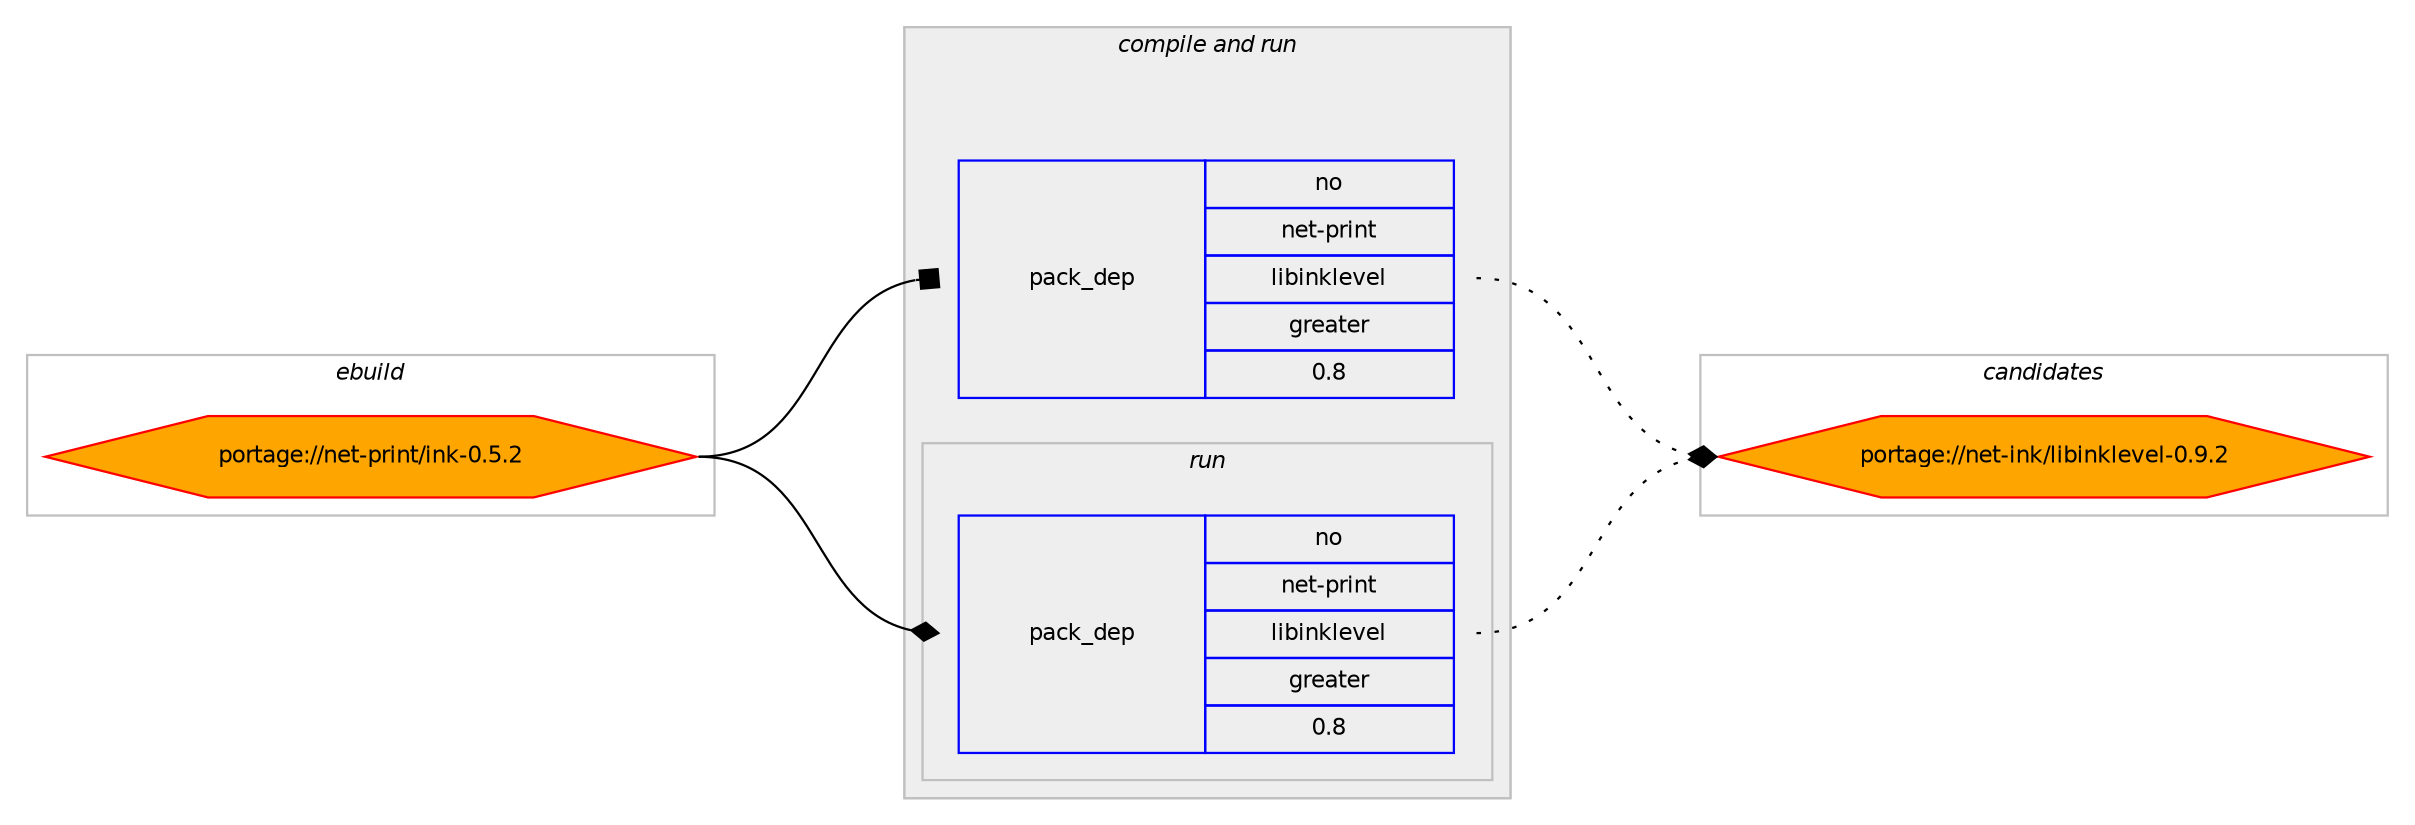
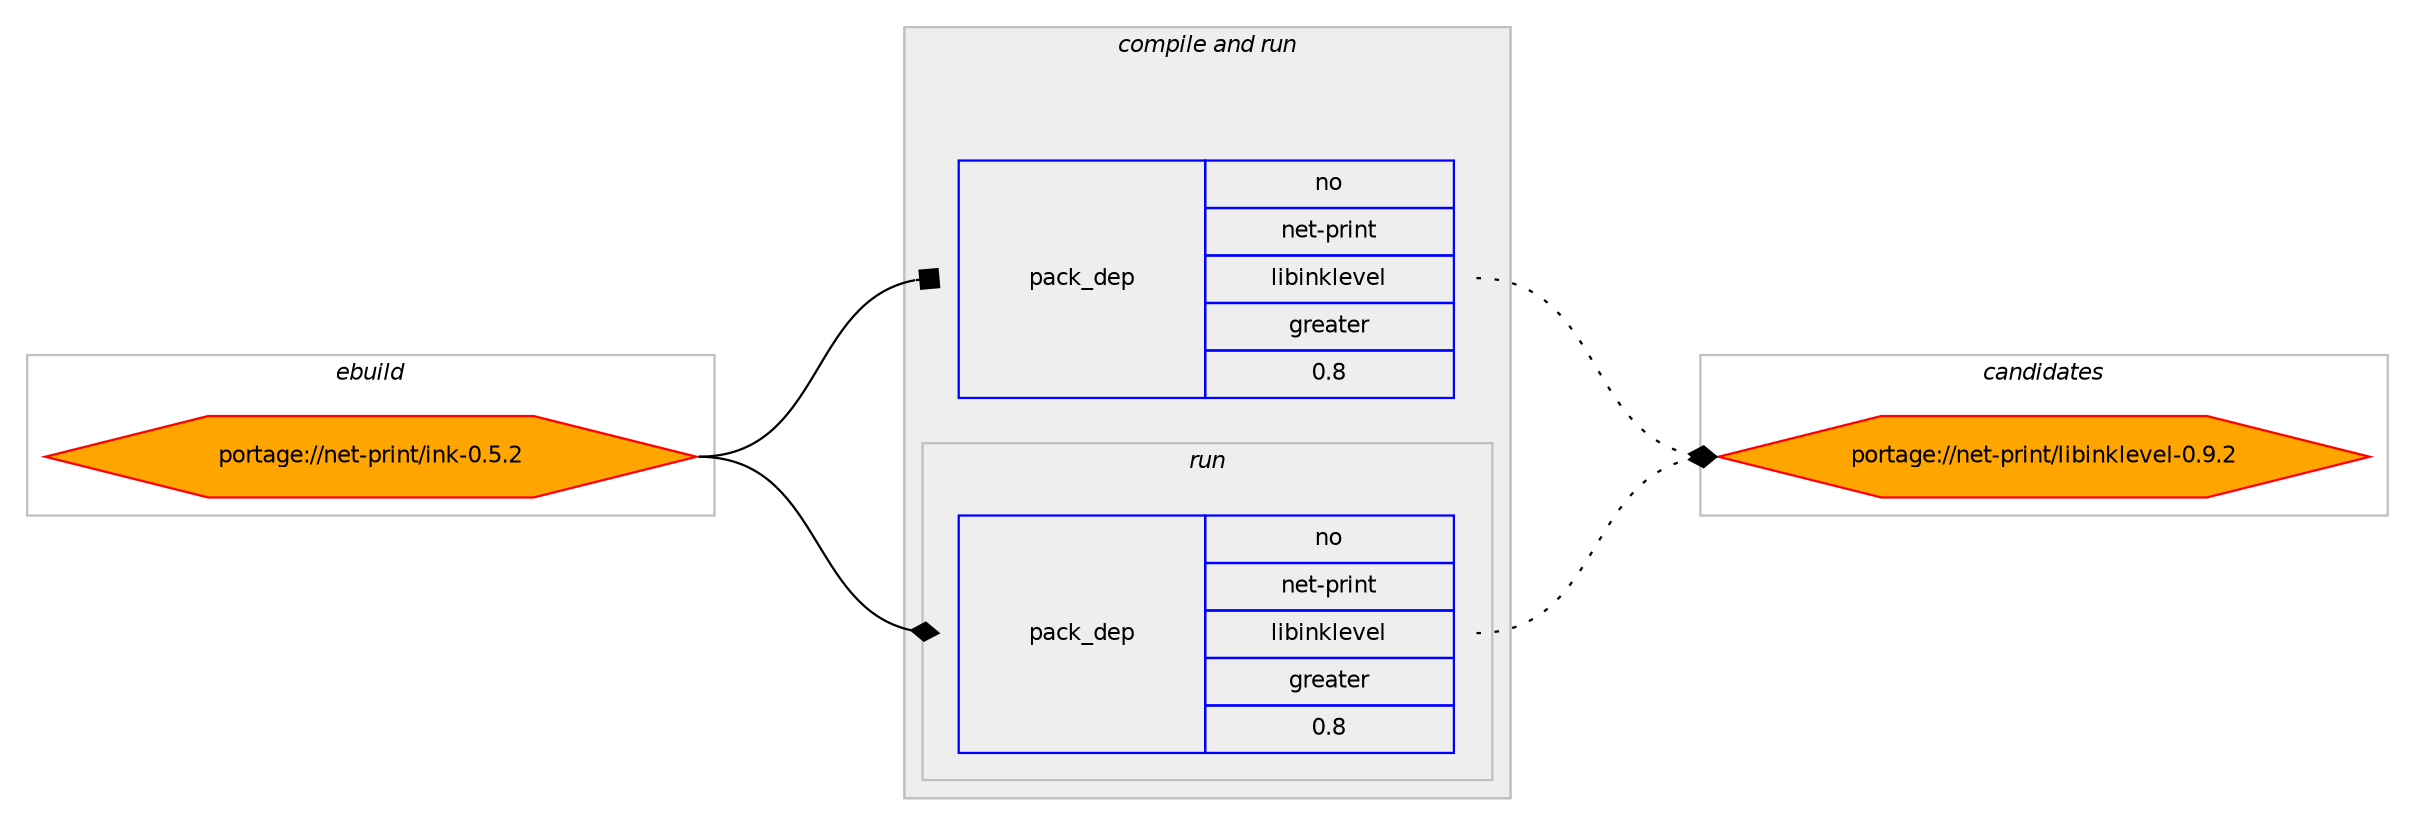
  digraph {
    compound=true
    concentrate=true
    fontname=Helvetica
    fontsize=10
    newrank=true
    rankdir=LR
    ranksep=1.5
    node [color=red fontname=Helvetica fontsize=10 shape=hexagon]
    edge [arrowhead=diamond headport=w style=solid tailport=e weight=20]
    n1 [label="portage://net-print/ink-0.5.2" width=4 style=filled fillcolor=orange]
    n2 [color=blue label=<<TABLE BORDER="0" CELLBORDER="1" CELLSPACING="0" CELLPADDING="4" WIDTH="220"><TR><TD ROWSPAN="6" CELLPADDING="30">pack_dep</TD></TR><TR><TD WIDTH="110">no</TD></TR><TR><TD>net-print</TD></TR><TR><TD>libinklevel</TD></TR><TR><TD>greater</TD></TR><TR><TD>0.8</TD></TR></TABLE>> shape=none]
    n3 [color=blue label=<<TABLE BORDER="0" CELLBORDER="1" CELLSPACING="0" CELLPADDING="4" WIDTH="220"><TR><TD ROWSPAN="6" CELLPADDING="30">pack_dep</TD></TR><TR><TD WIDTH="110">no</TD></TR><TR><TD>net-print</TD></TR><TR><TD>libinklevel</TD></TR><TR><TD>greater</TD></TR><TR><TD>0.8</TD></TR></TABLE>> shape=none]
-   n4 [label="portage://net-ink/libinklevel-0.9.2" width=4 style=filled fillcolor=orange]
+   n4 [label="portage://net-print/libinklevel-0.9.2" width=4 style=filled fillcolor=orange]
    subgraph cluster_1 {
      color=gray
      label=<<i>ebuild</i>>
      rank=same
      n1
    }
    subgraph cluster_2 {
      color=gray
      label=<<i>dependencies</i>>
      subgraph cluster_3 {
        color=gray
        fillcolor="#eeeeee"
        label=<<i>compile</i>>
        style=filled
        subgraph sub_4 {
          color=gray
          fillcolor="#eeeeee"
          label=<<i>compile</i>>
          style=filled
          n2
        }
      }
      subgraph cluster_5 {
        color=gray
        fillcolor="#eeeeee"
        label=<<i>compile and run</i>>
        style=filled
      }
      subgraph cluster_6 {
        color=gray
        fillcolor="#eeeeee"
        label=<<i>run</i>>
        style=filled
        subgraph sub_7 {
          color=gray
          fillcolor="#eeeeee"
          label=<<i>run</i>>
          style=filled
          n3
        }
      }
    }
    subgraph cluster_8 {
      color=gray
      label=<<i>candidates</i>>
      rank=same
      subgraph sub_9 {
        color=black
        label=<<i>candidates</i>>
        nodesep=1
        rank=same
        n4
      }
      subgraph sub_10 {
        color=black
        label=<<i>candidates</i>>
        nodesep=1
        rank=same
        n4
      }
    }
    n1 -> n2 [arrowhead=box]
    n1 -> n3
    n2 -> n4 [style=dotted weight=100]
    n3 -> n4 [style=dotted weight=100]
  }
